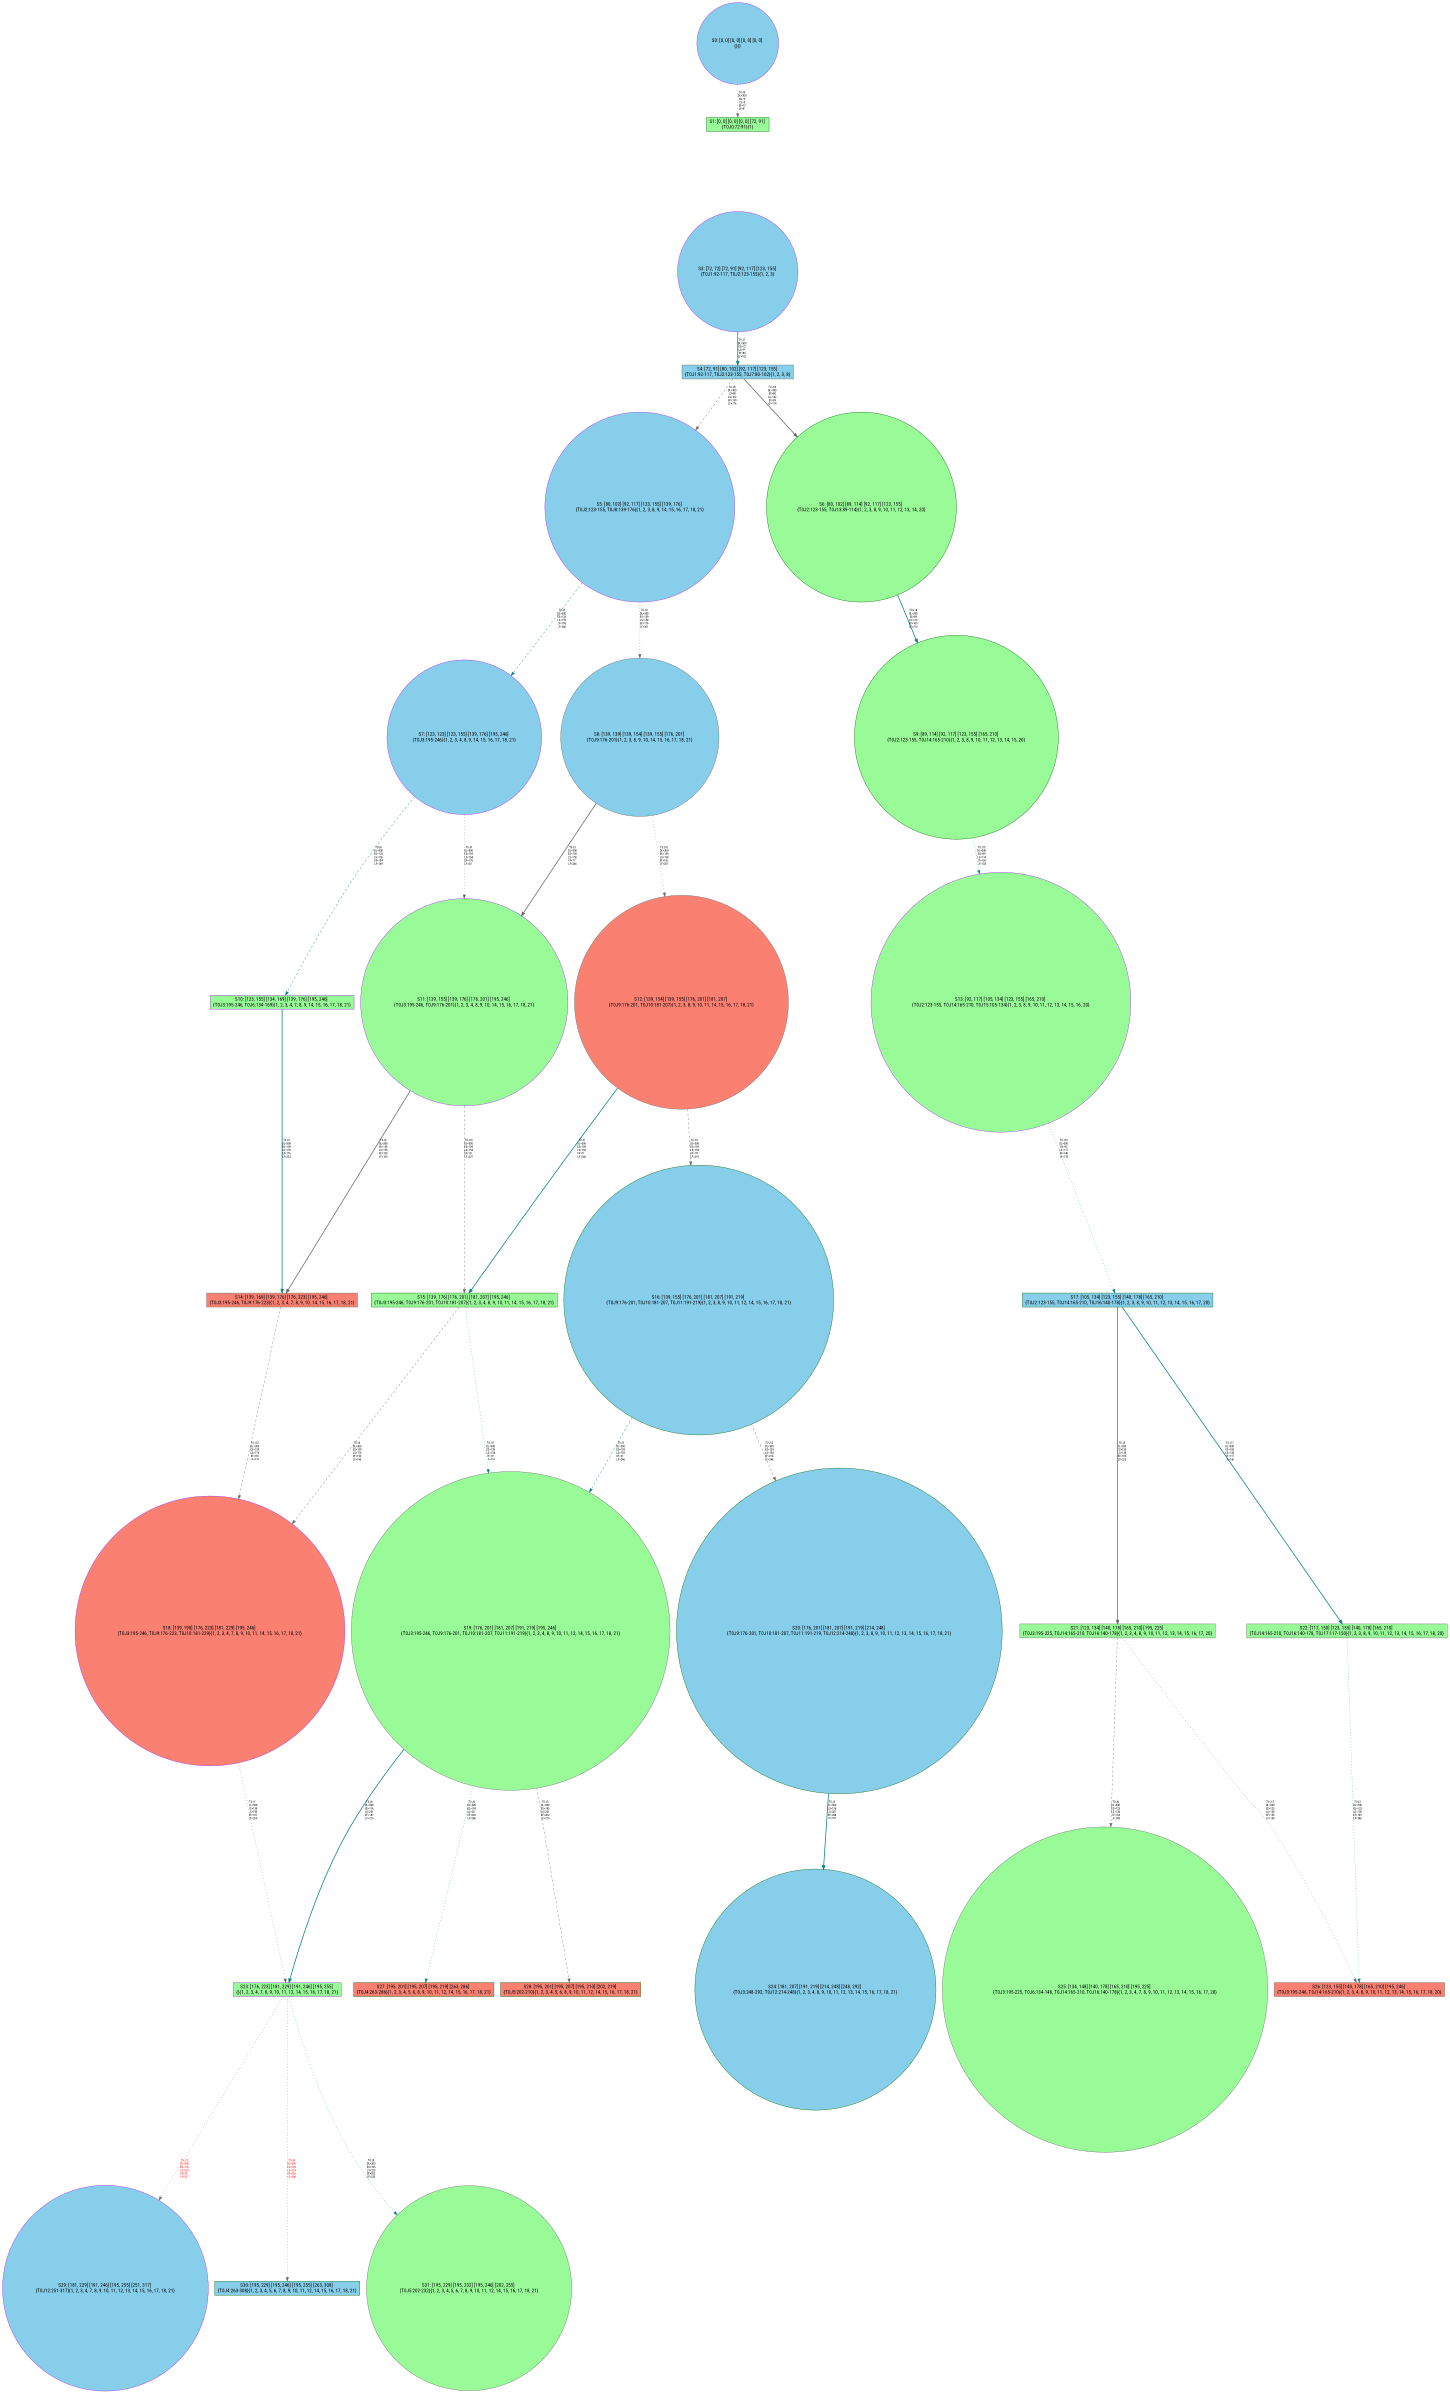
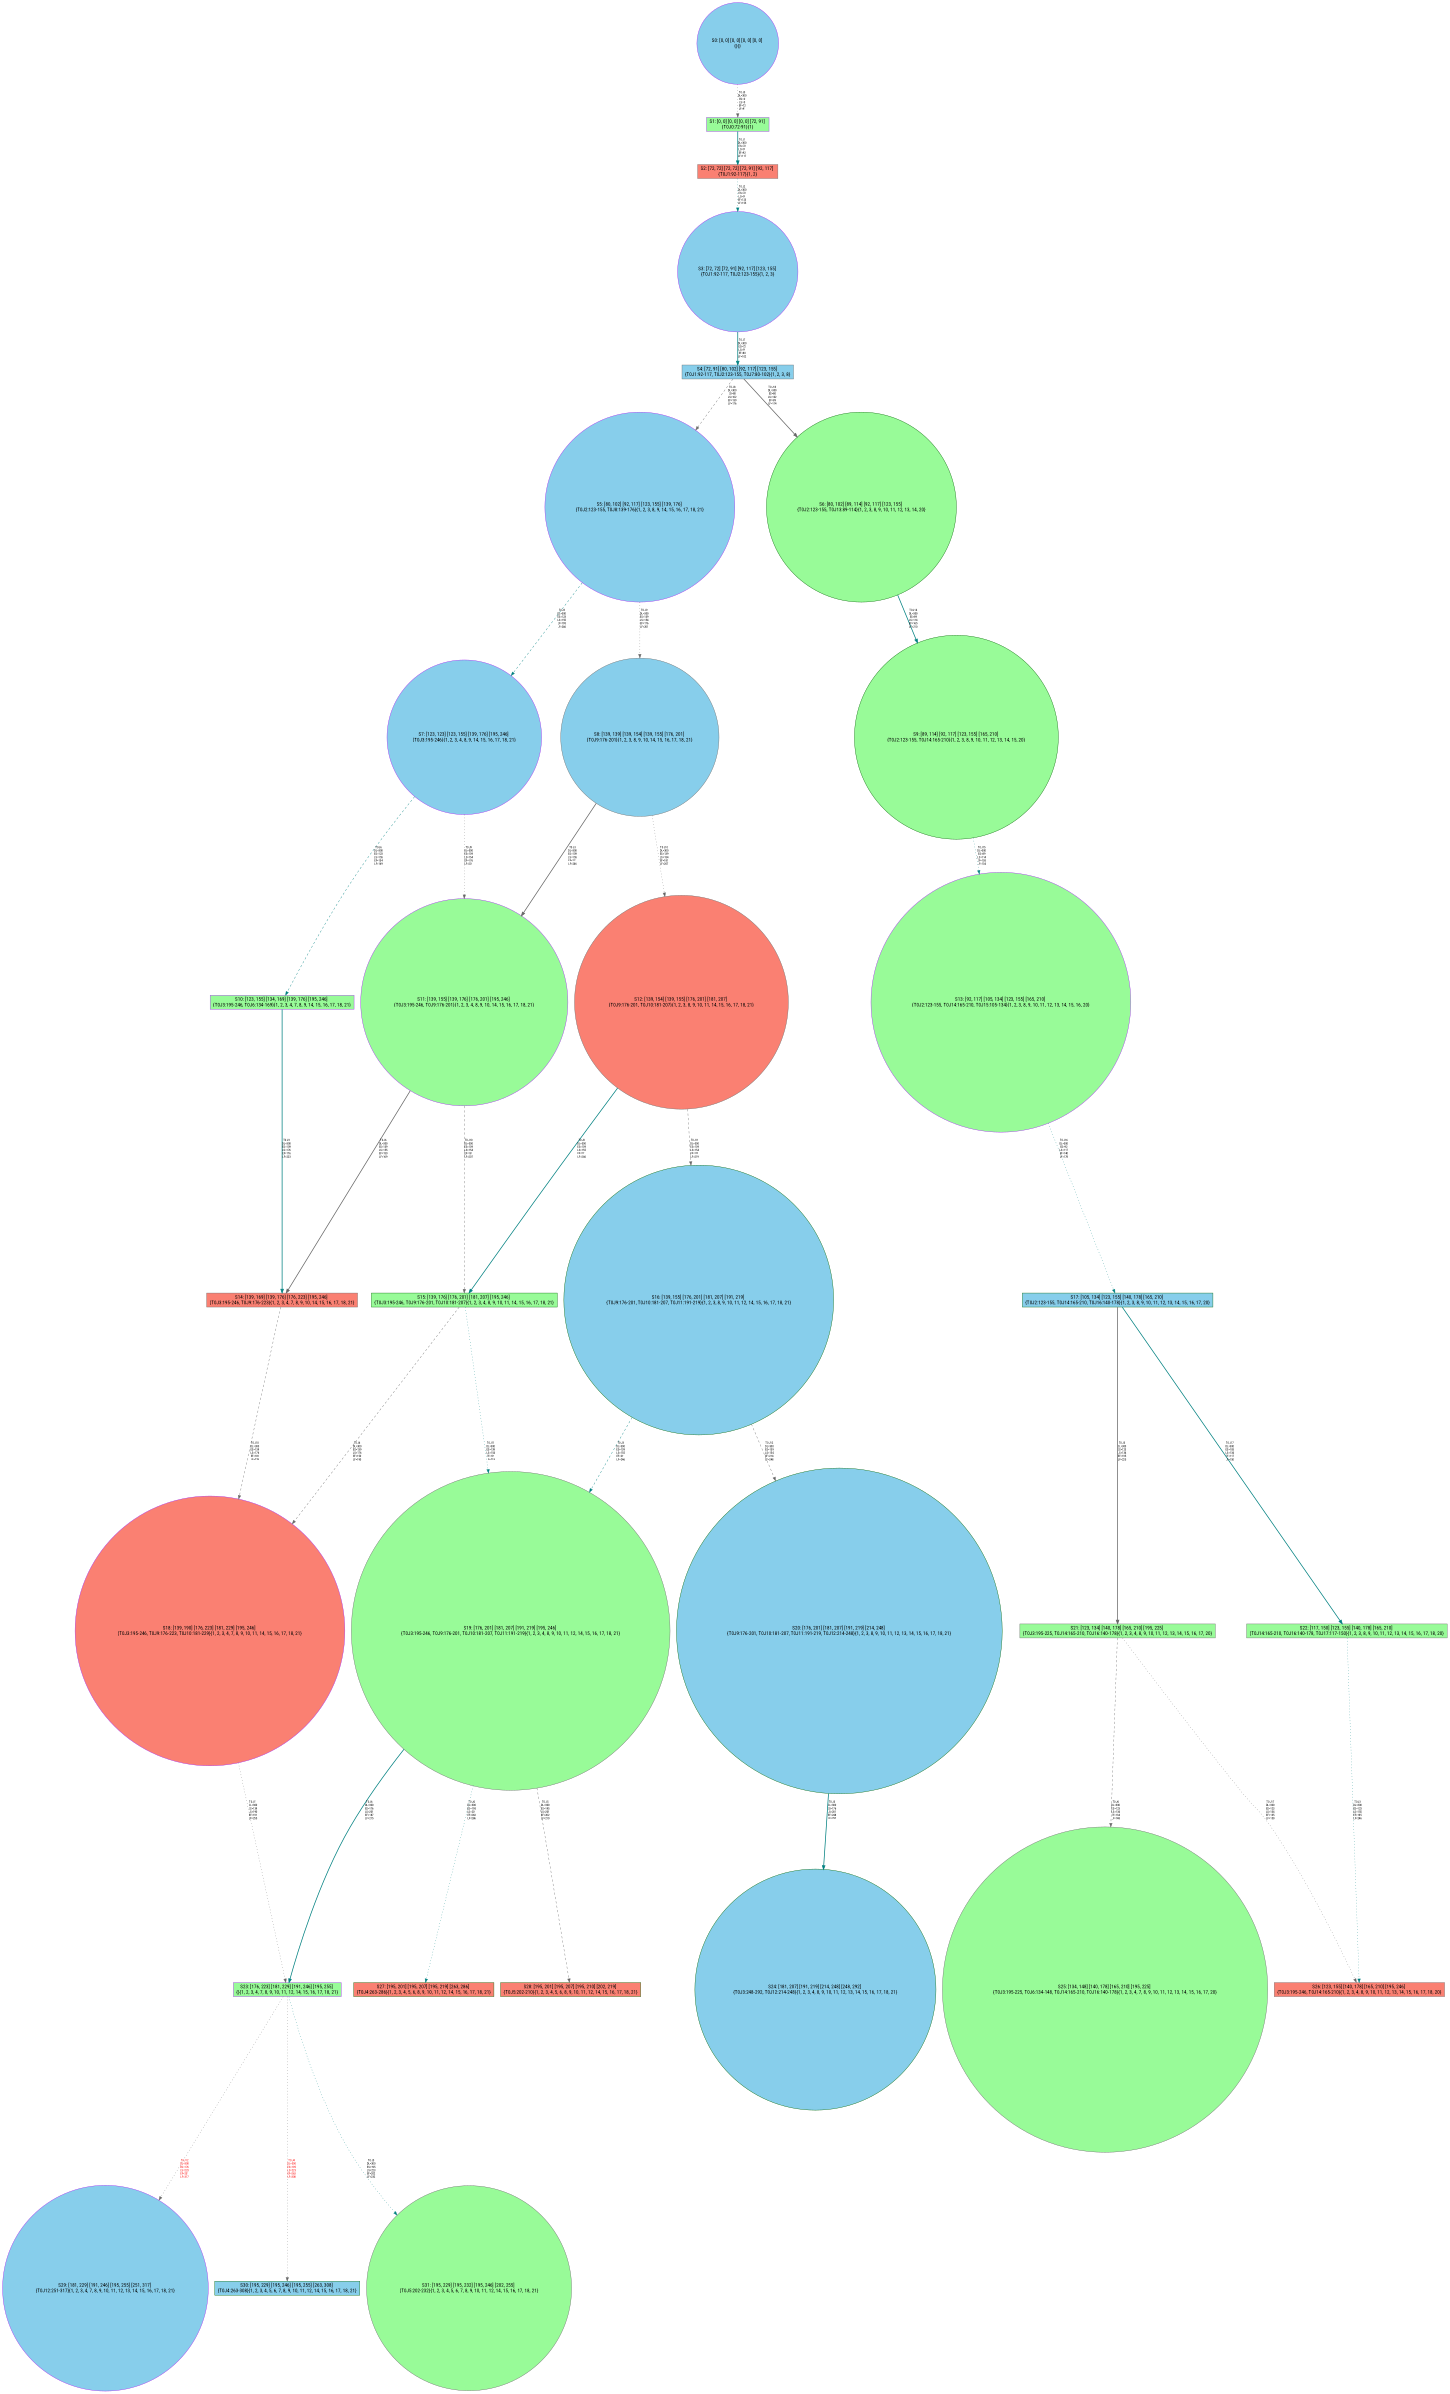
  digraph {
    fontname="Roboto Condensed"
    node [color=darkgreen fillcolor=palegreen fontname="Roboto Condensed" shape=circle style=filled]
    edge [color=gray40 fontname="Roboto Condensed" fontsize=8 style=dotted]
    n1 [color=purple fillcolor=skyblue label="S0: [0, 0] [0, 0] [0, 0] [0, 0] \n{}{}"]
-   n2 [label="S1: [0, 0] [0, 0] [0, 0] [72, 91] \n{T0J0:72-91}{1}" shape=box]
+   n2 [color=purple label="S1: [0, 0] [0, 0] [0, 0] [72, 91] \n{T0J0:72-91}{1}" shape=box]
+   n3 [color=gray40 fillcolor=salmon label="S2: [72, 72] [72, 72] [72, 91] [92, 117] \n{T0J1:92-117}{1, 2}" shape=box]
    n4 [color=purple fillcolor=skyblue label="S3: [72, 72] [72, 91] [92, 117] [123, 155] \n{T0J1:92-117, T0J2:123-155}{1, 2, 3}"]
    n5 [color=gray40 fillcolor=skyblue label="S4: [72, 91] [80, 102] [92, 117] [123, 155] \n{T0J1:92-117, T0J2:123-155, T0J7:80-102}{1, 2, 3, 8}" shape=box]
    n6 [color=purple fillcolor=skyblue label="S5: [80, 102] [92, 117] [123, 155] [139, 176] \n{T0J2:123-155, T0J8:139-176}{1, 2, 3, 8, 9, 14, 15, 16, 17, 18, 21}"]
    n7 [label="S6: [80, 102] [89, 114] [92, 117] [123, 155] \n{T0J2:123-155, T0J13:89-114}{1, 2, 3, 8, 9, 10, 11, 12, 13, 14, 20}"]
    n8 [color=purple fillcolor=skyblue label="S7: [123, 123] [123, 155] [139, 176] [195, 246] \n{T0J3:195-246}{1, 2, 3, 4, 8, 9, 14, 15, 16, 17, 18, 21}"]
    n9 [color=gray40 fillcolor=skyblue label="S8: [139, 139] [139, 154] [139, 155] [176, 201] \n{T0J9:176-201}{1, 2, 3, 8, 9, 10, 14, 15, 16, 17, 18, 21}"]
    n10 [label="S9: [89, 114] [92, 117] [123, 155] [165, 210] \n{T0J2:123-155, T0J14:165-210}{1, 2, 3, 8, 9, 10, 11, 12, 13, 14, 15, 20}"]
    n11 [color=purple label="S10: [123, 155] [134, 169] [139, 176] [195, 246] \n{T0J3:195-246, T0J6:134-169}{1, 2, 3, 4, 7, 8, 9, 14, 15, 16, 17, 18, 21}" shape=box]
    n12 [color=purple label="S11: [139, 155] [139, 176] [176, 201] [195, 246] \n{T0J3:195-246, T0J9:176-201}{1, 2, 3, 4, 8, 9, 10, 14, 15, 16, 17, 18, 21}"]
    n13 [color=gray40 fillcolor=salmon label="S12: [139, 154] [139, 155] [176, 201] [181, 207] \n{T0J9:176-201, T0J10:181-207}{1, 2, 3, 8, 9, 10, 11, 14, 15, 16, 17, 18, 21}"]
    n14 [color=purple label="S13: [92, 117] [105, 134] [123, 155] [165, 210] \n{T0J2:123-155, T0J14:165-210, T0J15:105-134}{1, 2, 3, 8, 9, 10, 11, 12, 13, 14, 15, 16, 20}"]
    n15 [color=gray40 fillcolor=salmon label="S14: [139, 169] [139, 176] [176, 223] [195, 246] \n{T0J3:195-246, T0J9:176-223}{1, 2, 3, 4, 7, 8, 9, 10, 14, 15, 16, 17, 18, 21}" shape=box]
    n16 [label="S15: [139, 176] [176, 201] [181, 207] [195, 246] \n{T0J3:195-246, T0J9:176-201, T0J10:181-207}{1, 2, 3, 4, 8, 9, 10, 11, 14, 15, 16, 17, 18, 21}" shape=box]
    n17 [fillcolor=skyblue label="S16: [139, 155] [176, 201] [181, 207] [191, 219] \n{T0J9:176-201, T0J10:181-207, T0J11:191-219}{1, 2, 3, 8, 9, 10, 11, 12, 14, 15, 16, 17, 18, 21}"]
    n18 [fillcolor=skyblue label="S17: [105, 134] [123, 155] [140, 178] [165, 210] \n{T0J2:123-155, T0J14:165-210, T0J16:140-178}{1, 2, 3, 8, 9, 10, 11, 12, 13, 14, 15, 16, 17, 20}" shape=box]
    n19 [color=purple fillcolor=salmon label="S18: [139, 190] [176, 223] [181, 229] [195, 246] \n{T0J3:195-246, T0J9:176-223, T0J10:181-229}{1, 2, 3, 4, 7, 8, 9, 10, 11, 14, 15, 16, 17, 18, 21}"]
    n20 [color=gray40 label="S19: [176, 201] [181, 207] [191, 219] [195, 246] \n{T0J3:195-246, T0J9:176-201, T0J10:181-207, T0J11:191-219}{1, 2, 3, 4, 8, 9, 10, 11, 12, 14, 15, 16, 17, 18, 21}"]
    n21 [fillcolor=skyblue label="S20: [176, 201] [181, 207] [191, 219] [214, 248] \n{T0J9:176-201, T0J10:181-207, T0J11:191-219, T0J12:214-248}{1, 2, 3, 8, 9, 10, 11, 12, 13, 14, 15, 16, 17, 18, 21}"]
    n22 [color=gray40 label="S21: [123, 134] [140, 178] [165, 210] [195, 225] \n{T0J3:195-225, T0J14:165-210, T0J16:140-178}{1, 2, 3, 4, 8, 9, 10, 11, 12, 13, 14, 15, 16, 17, 20}" shape=box]
    n23 [color=gray40 label="S22: [117, 150] [123, 155] [140, 178] [165, 210] \n{T0J14:165-210, T0J16:140-178, T0J17:117-150}{1, 2, 3, 8, 9, 10, 11, 12, 13, 14, 15, 16, 17, 18, 20}" shape=box]
    n24 [color=purple label="S23: [176, 223] [181, 229] [191, 246] [195, 255] \n{}{1, 2, 3, 4, 7, 8, 9, 10, 11, 12, 14, 15, 16, 17, 18, 21}" shape=box]
    n25 [fillcolor=salmon label="S27: [195, 201] [195, 207] [195, 219] [263, 286] \n{T0J4:263-286}{1, 2, 3, 4, 5, 6, 8, 9, 10, 11, 12, 14, 15, 16, 17, 18, 21}" shape=box]
    n26 [fillcolor=salmon label="S28: [195, 201] [195, 207] [195, 210] [202, 219] \n{T0J5:202-210}{1, 2, 3, 4, 5, 6, 8, 9, 10, 11, 12, 14, 15, 16, 17, 18, 21}" shape=box]
    n27 [fillcolor=skyblue label="S24: [181, 207] [191, 219] [214, 248] [248, 292] \n{T0J3:248-292, T0J12:214-248}{1, 2, 3, 4, 8, 9, 10, 11, 12, 13, 14, 15, 16, 17, 18, 21}"]
    n28 [color=gray40 label="S25: [134, 148] [140, 178] [165, 210] [195, 225] \n{T0J3:195-225, T0J6:134-148, T0J14:165-210, T0J16:140-178}{1, 2, 3, 4, 7, 8, 9, 10, 11, 12, 13, 14, 15, 16, 17, 20}"]
    n29 [color=gray40 fillcolor=salmon label="S26: [123, 155] [140, 178] [165, 210] [195, 246] \n{T0J3:195-246, T0J14:165-210}{1, 2, 3, 4, 8, 9, 10, 11, 12, 13, 14, 15, 16, 17, 18, 20}" shape=box]
    n30 [color=purple fillcolor=skyblue label="S29: [181, 229] [191, 246] [195, 255] [251, 317] \n{T0J12:251-317}{1, 2, 3, 4, 7, 8, 9, 10, 11, 12, 13, 14, 15, 16, 17, 18, 21}"]
    n31 [fillcolor=skyblue label="S30: [195, 229] [195, 246] [195, 255] [263, 308] \n{T0J4:263-308}{1, 2, 3, 4, 5, 6, 7, 8, 9, 10, 11, 12, 14, 15, 16, 17, 18, 21}" shape=box]
    n32 [color=gray40 label="S31: [195, 229] [195, 232] [195, 246] [202, 255] \n{T0J5:202-232}{1, 2, 3, 4, 5, 6, 7, 8, 9, 10, 11, 12, 14, 15, 16, 17, 18, 21}"]
    n1 -> n2 [label="T0 J0\nDL=300\nES=0\nLS=0\nEF=72\nLF=91"]
+   n2 -> n3 [color=teal label="T0 J1\nDL=300\nES=72\nLS=91\nEF=92\nLF=117" style=bold]
+   n3 -> n4 [color=teal label="T0 J2\nDL=300\nES=72\nLS=91\nEF=123\nLF=155"]
    n4 -> n5 [color=teal label="T0 J7\nDL=300\nES=72\nLS=91\nEF=80\nLF=102" style=bold]
    n5 -> n6 [label="T0 J8\nDL=300\nES=80\nLS=102\nEF=139\nLF=176" style=dashed]
    n5 -> n7 [label="T0 J13\nDL=300\nES=80\nLS=102\nEF=89\nLF=114" style=bold]
    n6 -> n8 [color=teal label="T0 J3\nDL=300\nES=123\nLS=155\nEF=195\nLF=246" style=dashed]
    n6 -> n9 [label="T0 J9\nDL=300\nES=139\nLS=154\nEF=176\nLF=201"]
    n7 -> n10 [color=teal label="T0 J14\nDL=300\nES=89\nLS=114\nEF=165\nLF=210" style=bold]
    n8 -> n11 [color=teal label="T0 J6\nDL=300\nES=123\nLS=155\nEF=134\nLF=169" style=dashed]
    n8 -> n12 [label="T0 J9\nDL=300\nES=139\nLS=154\nEF=176\nLF=201"]
    n9 -> n12 [label="T0 J3\nDL=300\nES=139\nLS=155\nEF=211\nLF=246" style=bold]
    n9 -> n13 [label="T0 J10\nDL=300\nES=139\nLS=154\nEF=181\nLF=207"]
    n10 -> n14 [color=teal label="T0 J15\nDL=300\nES=89\nLS=114\nEF=105\nLF=134"]
    n11 -> n15 [color=teal label="T0 J9\nDL=300\nES=139\nLS=176\nEF=176\nLF=223" style=bold]
    n12 -> n15 [label="T0 J6\nDL=300\nES=139\nLS=155\nEF=150\nLF=169" style=bold]
    n12 -> n16 [label="T0 J10\nDL=300\nES=139\nLS=154\nEF=181\nLF=207" style=dashed]
    n13 -> n16 [color=teal label="T0 J3\nDL=300\nES=139\nLS=155\nEF=211\nLF=246" style=bold]
    n13 -> n17 [label="T0 J11\nDL=300\nES=139\nLS=154\nEF=191\nLF=219" style=dashed]
    n14 -> n18 [color=teal label="T0 J16\nDL=300\nES=92\nLS=117\nEF=140\nLF=178"]
    n15 -> n19 [label="T0 J10\nDL=300\nES=139\nLS=176\nEF=181\nLF=229" style=dashed]
    n16 -> n19 [label="T0 J6\nDL=300\nES=139\nLS=176\nEF=150\nLF=190" style=dashed]
    n16 -> n20 [color=teal label="T0 J11\nDL=300\nES=139\nLS=154\nEF=191\nLF=219"]
    n17 -> n20 [color=teal label="T0 J3\nDL=300\nES=139\nLS=155\nEF=211\nLF=246" style=dashed]
    n17 -> n21 [label="T0 J12\nDL=300\nES=139\nLS=154\nEF=214\nLF=248" style=dashed]
    n18 -> n22 [label="T0 J3\nDL=300\nES=123\nLS=134\nEF=195\nLF=225" style=bold]
    n18 -> n23 [color=teal label="T0 J17\nDL=300\nES=105\nLS=134\nEF=117\nLF=150" style=bold]
    n19 -> n24 [label="T0 J11\nDL=300\nES=139\nLS=190\nEF=191\nLF=255"]
    n20 -> n24 [color=teal label="T0 J6\nDL=300\nES=176\nLS=201\nEF=187\nLF=215" style=bold]
    n20 -> n25 [color=teal label="T0 J4\nDL=300\nES=195\nLS=201\nEF=263\nLF=286"]
    n20 -> n26 [label="T0 J5\nDL=300\nES=195\nLS=201\nEF=202\nLF=210" style=dashed]
    n21 -> n27 [color=teal label="T0 J3\nDL=300\nES=176\nLS=201\nEF=248\nLF=292" style=bold]
    n22 -> n28 [label="T0 J6\nDL=300\nES=123\nLS=134\nEF=134\nLF=148" style=dashed]
    n22 -> n29 [label="T0 J17\nDL=300\nES=123\nLS=134\nEF=135\nLF=150"]
    n23 -> n29 [color=teal label="T0 J3\nDL=300\nES=123\nLS=155\nEF=195\nLF=246"]
    n24 -> n30 [fontcolor=Red label="T0 J12\nDL=300\nES=176\nLS=223\nEF=251\nLF=317"]
    n24 -> n31 [fontcolor=Red label="T0 J4\nDL=300\nES=195\nLS=223\nEF=263\nLF=308"]
    n24 -> n32 [color=teal label="T0 J5\nDL=300\nES=195\nLS=223\nEF=202\nLF=232"]
  }
